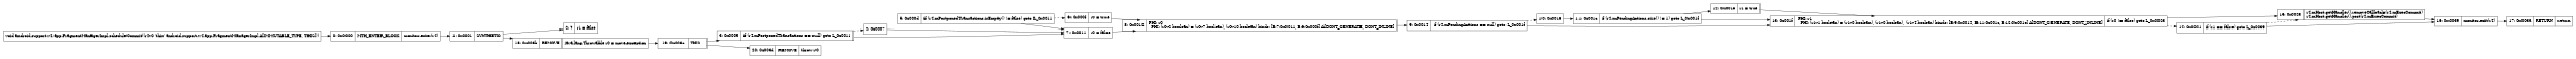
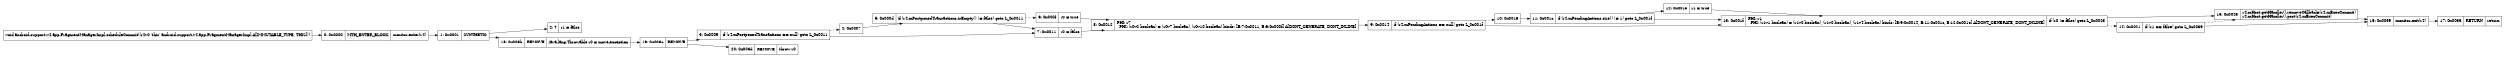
  digraph {
    rankdir=LR
    node [shape=record]
    n1 [label="{0\:\ 0x0000|MTH_ENTER_BLOCK\l|monitor\-enter(r4)\l}"]
    n2 [label="{1\:\ 0x0001|SYNTHETIC\l}"]
    n3 [label="{2\:\ ?|r1 = false\l}"]
    n4 [label="{18\:\ 0x003b|REMOVE\l|java.lang.Throwable r0 = move\-exception\l}"]
-   n5 [label="{19\:\ 0x003c|THIS\l}"]
+   n5 [label="{19\:\ 0x003c|REMOVE\l}"]
    n6 [label="{3\:\ 0x0005|if (r4.mPostponedTransactions == null) goto L_0x0011\l}"]
    n7 [label="{4\:\ 0x0007}"]
    n8 [label="{7\:\ 0x0011|r0 = false\l}"]
    n9 [label="{5\:\ 0x000d|if (r4.mPostponedTransactions.isEmpty() != false) goto L_0x0011\l}"]
-   n10 [label="{8\:\ 0x0012|PHI: r0 \l  PHI: (r0v2 boolean) = (r0v7 boolean), (r0v10 boolean) binds: [B:7:0x0011, B:6:0x000f] A[DONT_GENERATE, DONT_INLINE]\l}"]
+   n10 [label="{8\:\ 0x0012|PHI: r7 \l  PHI: (r0v2 boolean) = (r0v7 boolean), (r0v10 boolean) binds: [B:7:0x0011, B:6:0x000f] A[DONT_GENERATE, DONT_INLINE]\l}"]
    n11 [label="{6\:\ 0x000f|r0 = true\l}"]
    n12 [label="{9\:\ 0x0014|if (r4.mPendingActions == null) goto L_0x001f\l}"]
    n13 [label="{10\:\ 0x0016}"]
    n14 [label="{13\:\ 0x001f|PHI: r1 \l  PHI: (r1v1 boolean) = (r1v0 boolean), (r1v0 boolean), (r1v4 boolean) binds: [B:9:0x0014, B:11:0x001c, B:12:0x001e] A[DONT_GENERATE, DONT_INLINE]\l|if (r0 != false) goto L_0x0023\l}"]
    n15 [label="{11\:\ 0x001c|if (r4.mPendingActions.size() != 1) goto L_0x001f\l}"]
    n16 [label="{14\:\ 0x0021|if (r1 == false) goto L_0x0039\l}"]
    n17 [label="{15\:\ 0x0023|r4.mHost.getHandler().removeCallbacks(r4.mExecCommit)\lr4.mHost.getHandler().post(r4.mExecCommit)\l}"]
    n18 [label="{12\:\ 0x001e|r1 = true\l}"]
    n19 [label="{16\:\ 0x0039|monitor\-exit(r4)\l}"]
    n20 [label="{17\:\ 0x003a|RETURN\l|return\l}"]
    n21 [label="{20\:\ 0x003d|REMOVE\l|throw r0\l}"]
    n22 [label="{void android.support.v4.app.FragmentManagerImpl.scheduleCommit((r4v0 'this' android.support.v4.app.FragmentManagerImpl A[IMMUTABLE_TYPE, THIS])) }"]
    n1 -> n2
    n2 -> n3
    n2 -> n4
    n4 -> n5
    n5 -> n6
    n5 -> n21
    n6 -> n7 [style=dashed]
    n6 -> n8
-   n7 -> n8
+   n7 -> n9
    n8 -> n10
    n9 -> n8
    n9 -> n11 [style=dashed]
    n10 -> n12
    n11 -> n10
    n12 -> n13 [style=dashed]
    n12 -> n14
    n13 -> n15
    n14 -> n16 [style=dashed]
    n14 -> n17
    n15 -> n14
    n15 -> n18 [style=solid]
    n16 -> n17 [style=dashed]
    n16 -> n19
    n17 -> n19
    n18 -> n14
    n19 -> n20
    n22 -> n1
  }
